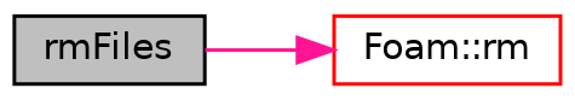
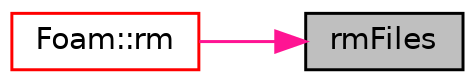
  digraph {
    rankdir=LR
    node [fontname=Helvetica fontsize=10 shape=record]
    n1 [color=black fillcolor=grey75 fontcolor=black height=0.2 label=rmFiles style=filled width=0.4]
    n2 [color=red height=0.2 label="Foam::rm" width=0.4]
-   n1 -> n2 [color=deeppink fontname=Helvetica fontsize=10 labelfontname=Helvetica labelfontsize=10 style=solid]
+   n2 -> n1 [color=deeppink fontname=Helvetica fontsize=10 labelfontname=Helvetica labelfontsize=10 style=solid]
  }
